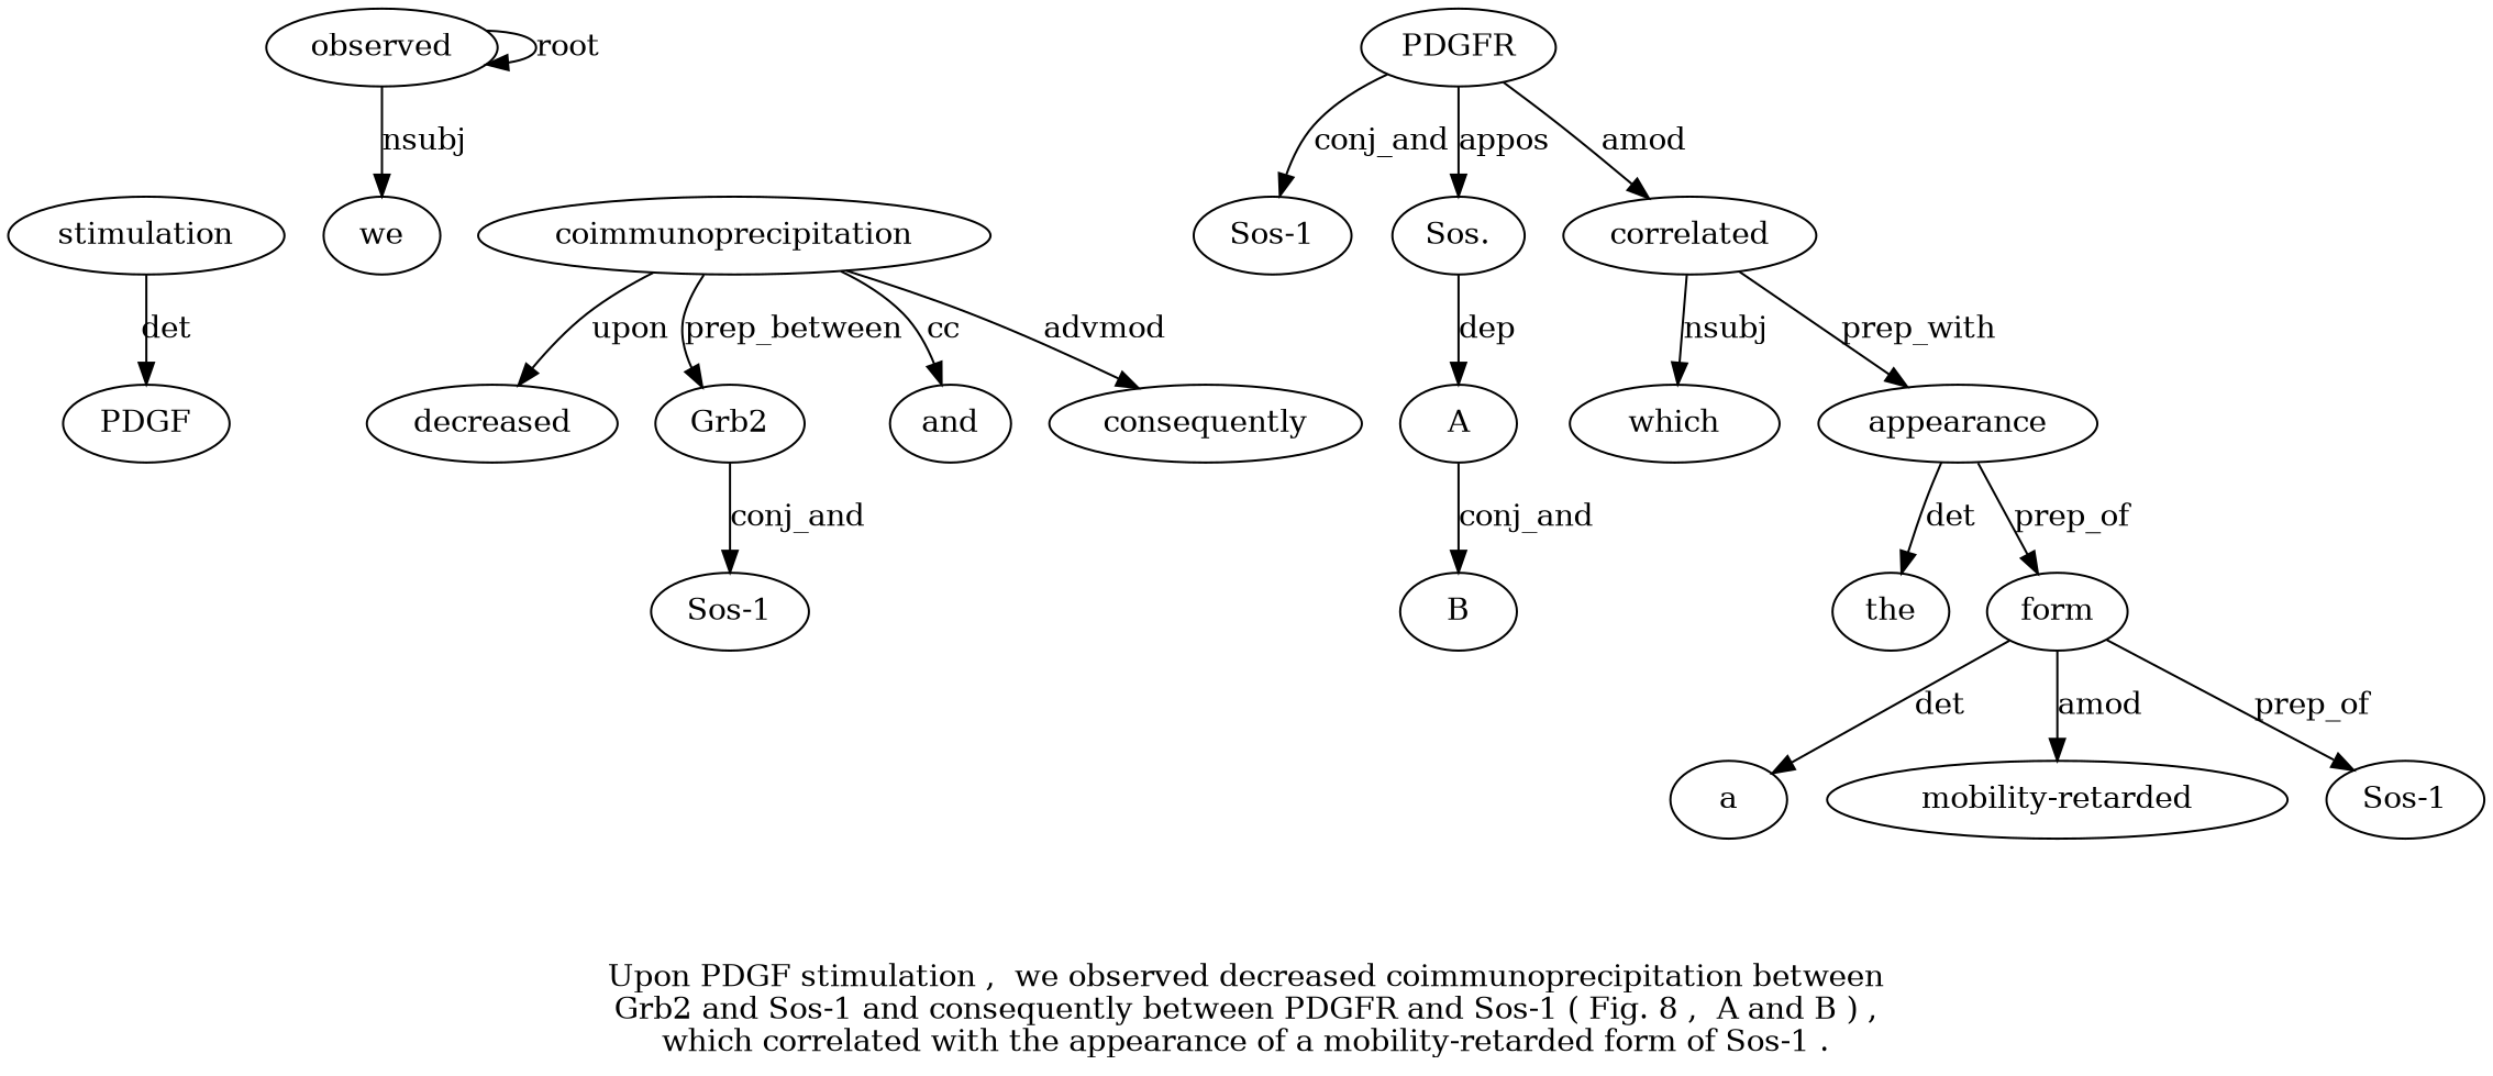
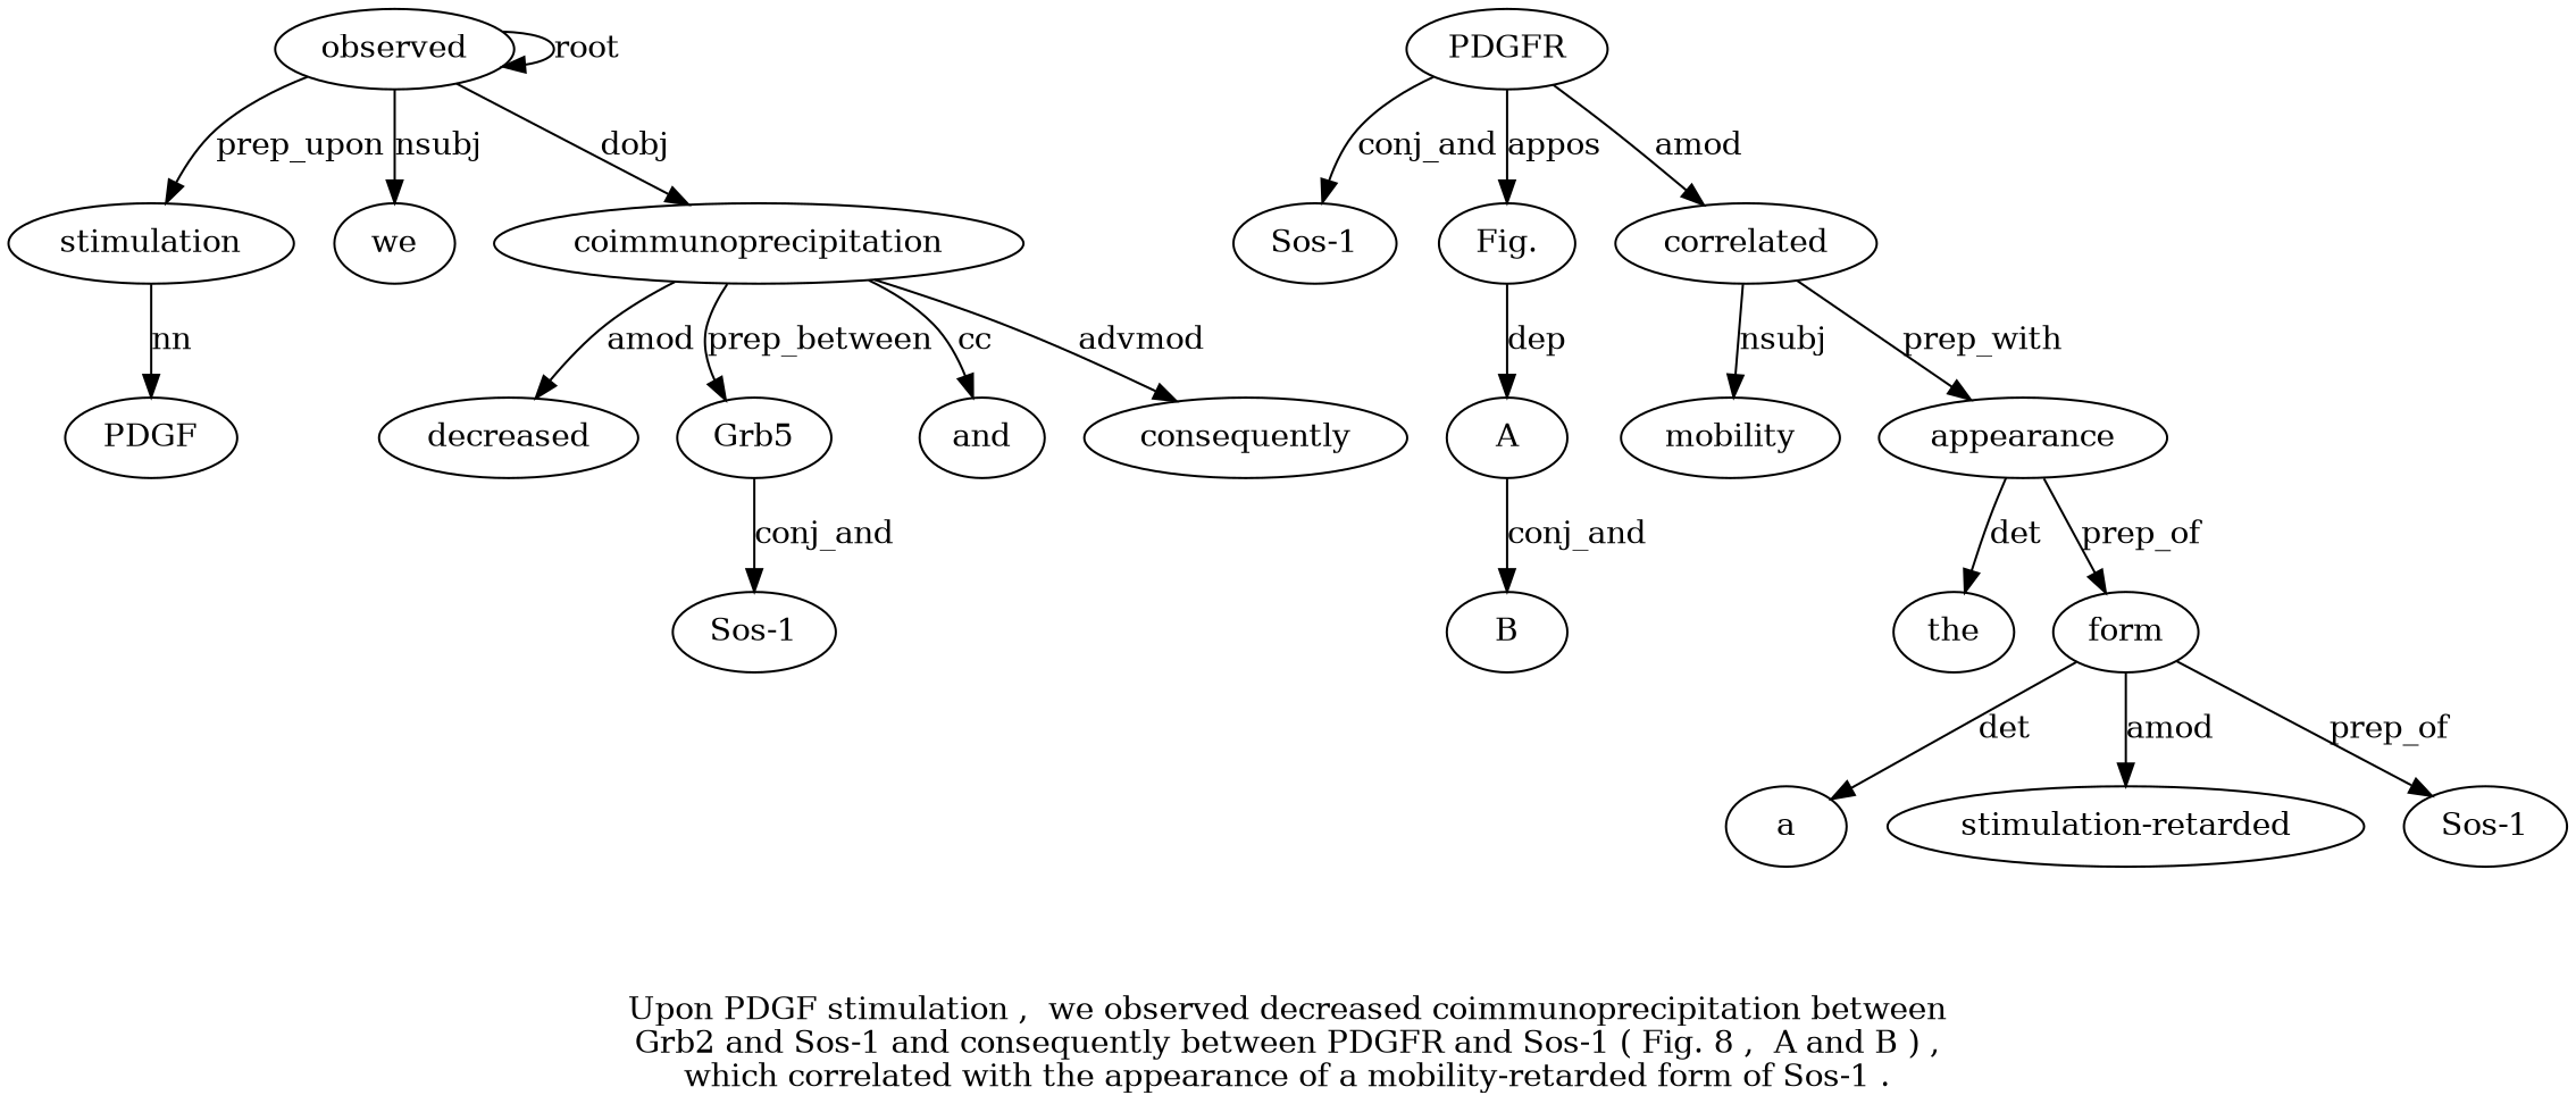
  digraph {
    label="Upon PDGF stimulation ,  we observed decreased coimmunoprecipitation between\nGrb2 and Sos-1 and consequently between PDGFR and Sos-1 ( Fig. 8 ,  A and B ) ,\nwhich correlated with the appearance of a mobility-retarded form of Sos-1 ."
    node [fillcolor=white style=filled]
    n1 [label=stimulation]
    n2 [label=PDGF]
    n3 [label=observed]
    n4 [label=we]
    n5 [label=coimmunoprecipitation]
    n6 [label=decreased]
-   n7 [label=Grb2]
+   n7 [label=Grb5]
    n8 [label=and]
    n9 [label=consequently]
    n10 [label=PDGFR]
    n11 [label="Sos-1"]
-   n12 [label="Sos."]
+   n12 [label="Fig."]
    n13 [label=correlated]
    n14 [label="Sos-1"]
    n15 [label=A]
-   n16 [label=which]
+   n16 [label=mobility]
    n17 [label=appearance]
    n18 [label=B]
    n19 [label=the]
    n20 [label=form]
    n21 [label=a]
-   n22 [label="mobility-retarded"]
+   n22 [label="stimulation-retarded"]
    n23 [label="Sos-1"]
-   n1 -> n2 [label=det]
+   n1 -> n2 [label=nn]
+   n3 -> n1 [label=prep_upon]
    n3 -> n3 [label=root]
    n3 -> n4 [label=nsubj]
-   n5 -> n6 [label=upon]
+   n3 -> n5 [label=dobj]
+   n5 -> n6 [label=amod]
    n5 -> n7 [label=prep_between]
    n5 -> n8 [label=cc]
    n5 -> n9 [label=advmod]
    n7 -> n14 [label=conj_and]
    n10 -> n11 [label=conj_and]
    n10 -> n12 [label=appos]
    n10 -> n13 [label=amod]
    n12 -> n15 [label=dep]
    n13 -> n16 [label=nsubj]
    n13 -> n17 [label=prep_with]
    n15 -> n18 [label=conj_and]
    n17 -> n19 [label=det]
    n17 -> n20 [label=prep_of]
    n20 -> n21 [label=det]
    n20 -> n22 [label=amod]
    n20 -> n23 [label=prep_of]
  }
